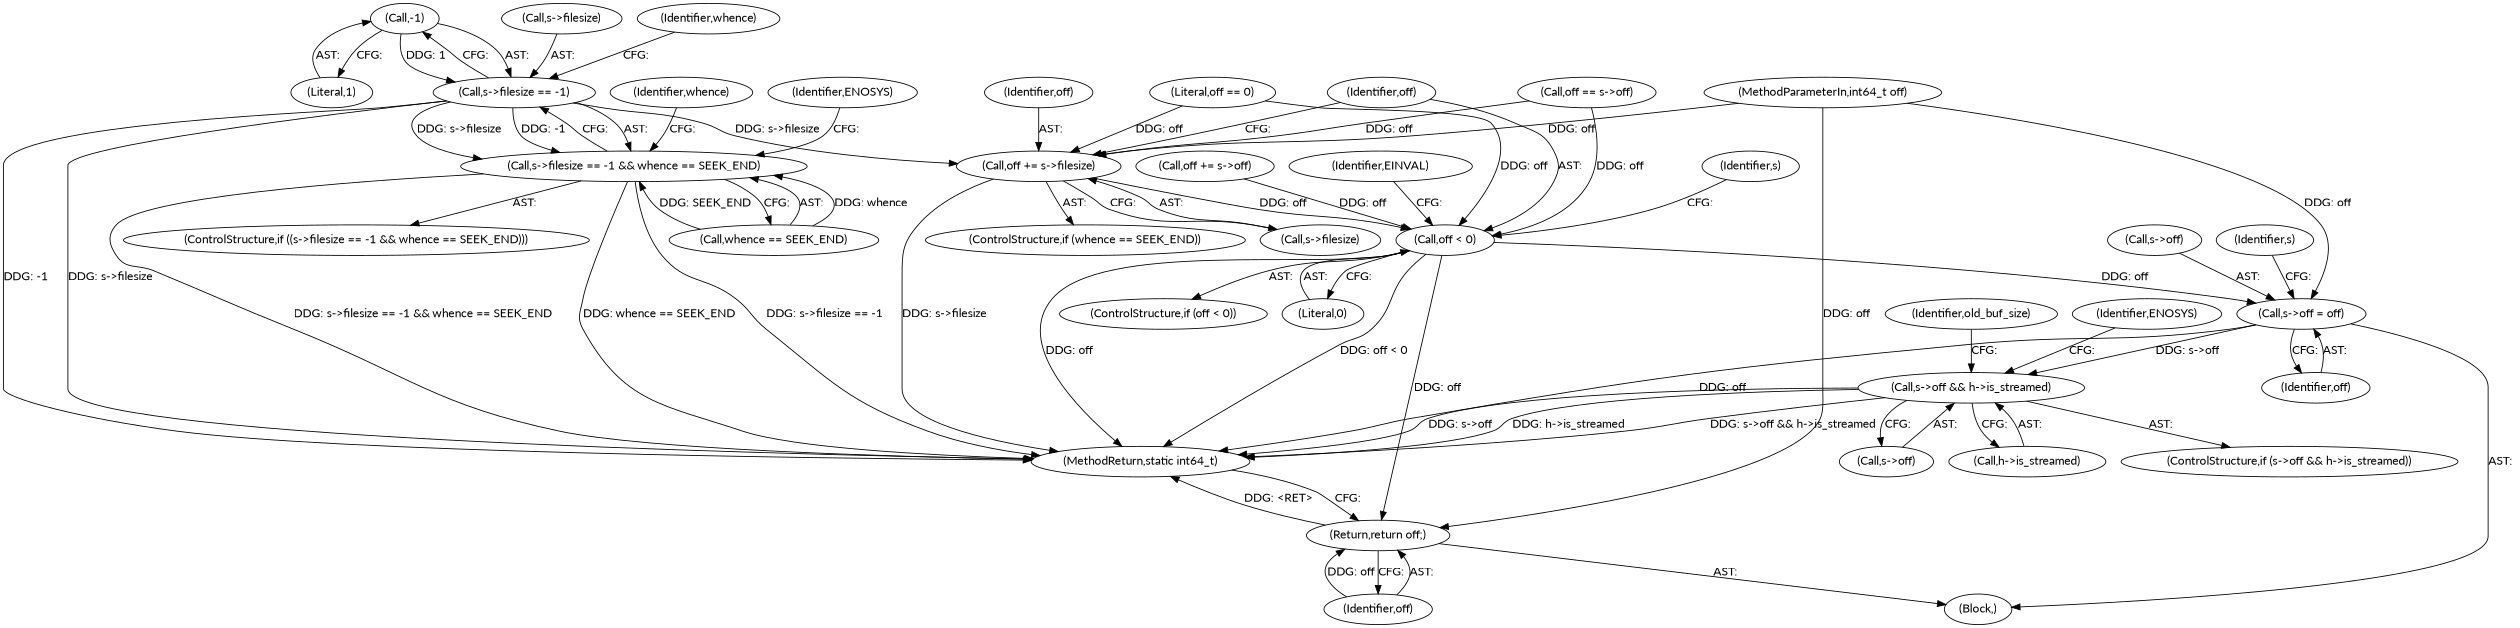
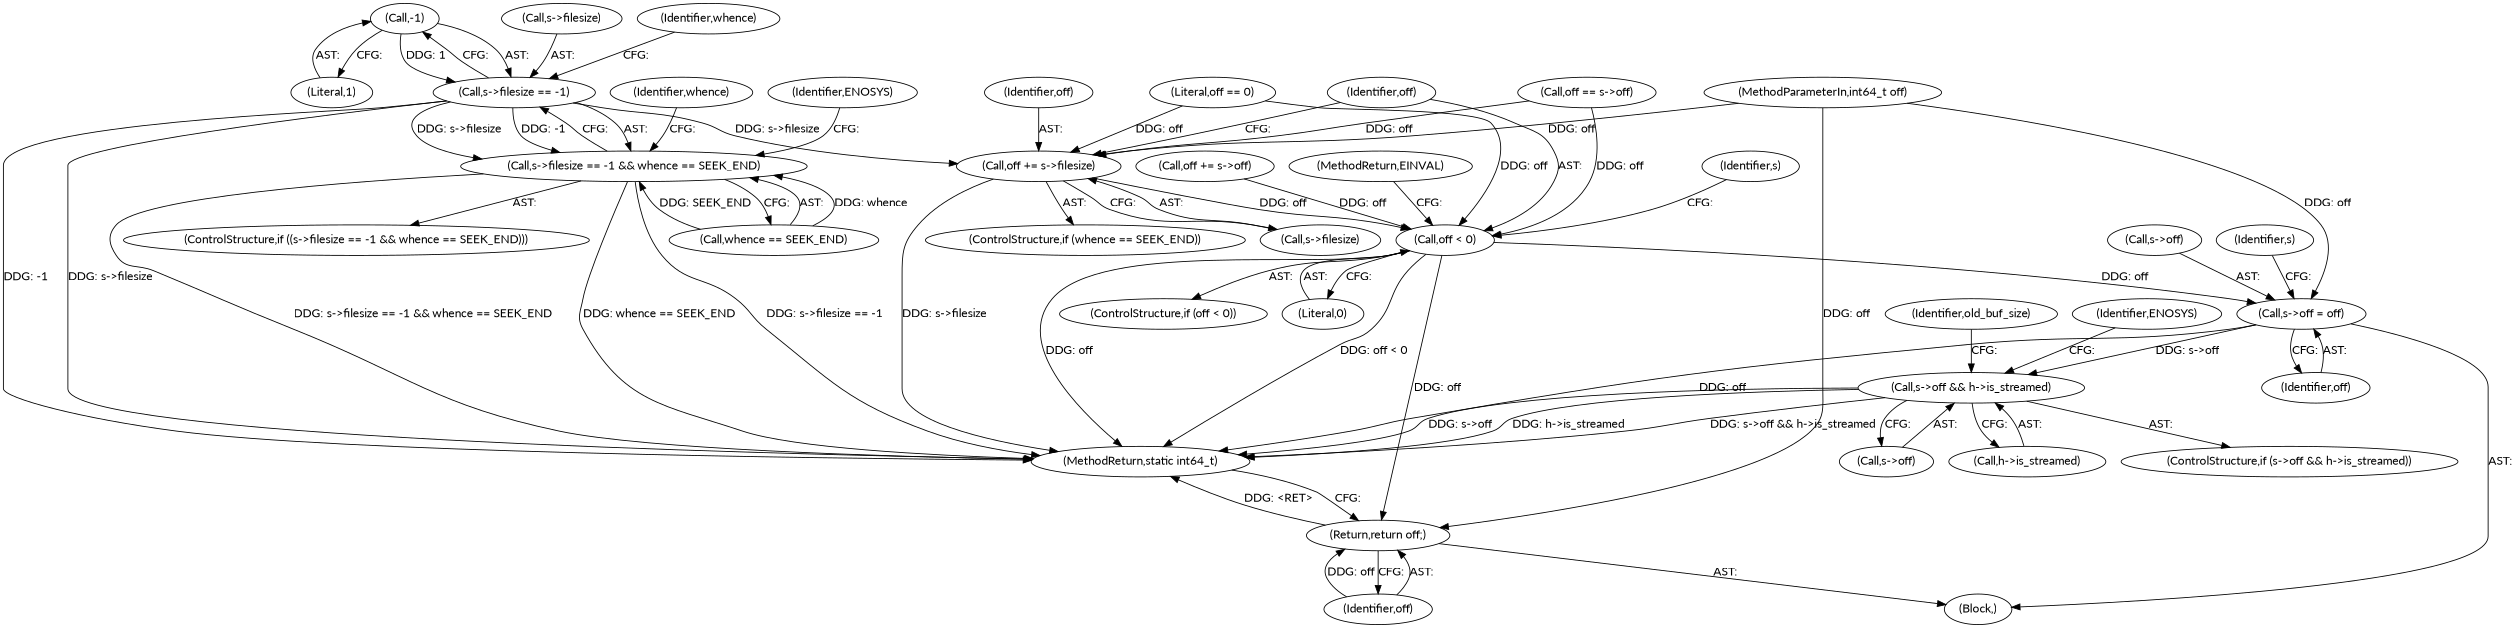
  digraph {
    fontname=Lato
    node [fontname=Lato]
    edge [fontname=Lato]
    n1 [label="(Call,-1)"]
    n2 [label="(Call,s->filesize == -1)"]
    n3 [label="(Literal,1)"]
    n4 [label="(Call,s->filesize == -1 && whence == SEEK_END)"]
    n5 [label="(Call,off += s->filesize)"]
    n6 [label="(MethodReturn,static int64_t)"]
    n7 [label="(Call,whence == SEEK_END)"]
    n8 [label="(ControlStructure,if ((s->filesize == -1 && whence == SEEK_END)))"]
    n9 [label="(Call,off < 0)"]
    n10 [label="(Call,s->filesize)"]
    n11 [label="(ControlStructure,if (whence == SEEK_END))"]
    n12 [label="(Return,return off;)"]
    n13 [label="(Call,s->off = off)"]
    n14 [label="(ControlStructure,if (off < 0))"]
    n15 [label="(Literal,0)"]
    n16 [label="(Call,s->off && h->is_streamed)"]
    n17 [label="(Block,)"]
    n18 [label="(Identifier,off)"]
    n19 [label="(Identifier,off)"]
    n20 [label="(Call,s->off)"]
    n21 [label="(Call,h->is_streamed)"]
    n22 [label="(ControlStructure,if (s->off && h->is_streamed))"]
    n23 [label="(Identifier,off)"]
    n24 [label="(Identifier,old_buf_size)"]
    n25 [label="(Identifier,ENOSYS)"]
    n26 [label="(Call,s->filesize)"]
    n27 [label="(Literal,off == 0)"]
    n28 [label="(Call,s->off)"]
    n29 [label="(Identifier,s)"]
    n30 [label="(MethodParameterIn,int64_t off)"]
    n31 [label="(Identifier,whence)"]
    n32 [label="(Identifier,ENOSYS)"]
    n33 [label="(Identifier,s)"]
    n34 [label="(Identifier,whence)"]
    n35 [label="(Identifier,off)"]
    n36 [label="(Call,off += s->off)"]
-   n37 [label="(Identifier,EINVAL)"]
+   n37 [label="(MethodReturn,EINVAL)"]
    n38 [label="(Call,off == s->off)"]
    n1 -> n2 [label="AST: "]
    n1 -> n2 [label="DDG: 1"]
    n1 -> n3 [label="CFG: "]
    n2 -> n1 [label="CFG: "]
    n2 -> n4 [label="AST: "]
    n2 -> n4 [label="DDG: s->filesize"]
    n2 -> n4 [label="DDG: -1"]
    n2 -> n5 [label="DDG: s->filesize"]
    n2 -> n6 [label="DDG: s->filesize"]
    n2 -> n6 [label="DDG: -1"]
    n3 -> n1 [label="AST: "]
    n4 -> n2 [label="CFG: "]
    n4 -> n6 [label="DDG: s->filesize == -1 && whence == SEEK_END"]
    n4 -> n6 [label="DDG: whence == SEEK_END"]
    n4 -> n6 [label="DDG: s->filesize == -1"]
    n4 -> n7 [label="CFG: "]
    n4 -> n8 [label="AST: "]
    n5 -> n6 [label="DDG: s->filesize"]
    n5 -> n9 [label="DDG: off"]
    n5 -> n10 [label="CFG: "]
    n5 -> n11 [label="AST: "]
    n6 -> n12 [label="CFG: "]
    n7 -> n4 [label="AST: "]
    n7 -> n4 [label="DDG: whence"]
    n7 -> n4 [label="DDG: SEEK_END"]
    n9 -> n6 [label="DDG: off < 0"]
    n9 -> n6 [label="DDG: off"]
    n9 -> n12 [label="DDG: off"]
    n9 -> n13 [label="DDG: off"]
    n9 -> n14 [label="AST: "]
    n9 -> n15 [label="CFG: "]
    n10 -> n5 [label="AST: "]
    n12 -> n6 [label="DDG: <RET>"]
    n12 -> n17 [label="AST: "]
    n12 -> n19 [label="CFG: "]
    n13 -> n6 [label="DDG: off"]
    n13 -> n16 [label="DDG: s->off"]
    n13 -> n17 [label="AST: "]
    n13 -> n18 [label="CFG: "]
    n15 -> n9 [label="AST: "]
    n16 -> n6 [label="DDG: s->off"]
    n16 -> n6 [label="DDG: h->is_streamed"]
    n16 -> n6 [label="DDG: s->off && h->is_streamed"]
    n16 -> n20 [label="CFG: "]
    n16 -> n21 [label="CFG: "]
    n16 -> n22 [label="AST: "]
    n18 -> n13 [label="AST: "]
    n19 -> n12 [label="AST: "]
    n19 -> n12 [label="DDG: off"]
    n20 -> n16 [label="AST: "]
    n21 -> n16 [label="AST: "]
    n23 -> n5 [label="AST: "]
    n24 -> n16 [label="CFG: "]
    n25 -> n16 [label="CFG: "]
    n26 -> n2 [label="AST: "]
    n27 -> n5 [label="DDG: off"]
    n27 -> n9 [label="DDG: off"]
    n28 -> n13 [label="AST: "]
    n29 -> n13 [label="CFG: "]
    n30 -> n5 [label="DDG: off"]
    n30 -> n12 [label="DDG: off"]
    n30 -> n13 [label="DDG: off"]
    n31 -> n4 [label="CFG: "]
    n32 -> n4 [label="CFG: "]
    n33 -> n9 [label="CFG: "]
    n34 -> n2 [label="CFG: "]
    n35 -> n5 [label="CFG: "]
    n35 -> n9 [label="AST: "]
    n36 -> n9 [label="DDG: off"]
    n37 -> n9 [label="CFG: "]
    n38 -> n5 [label="DDG: off"]
    n38 -> n9 [label="DDG: off"]
  }
